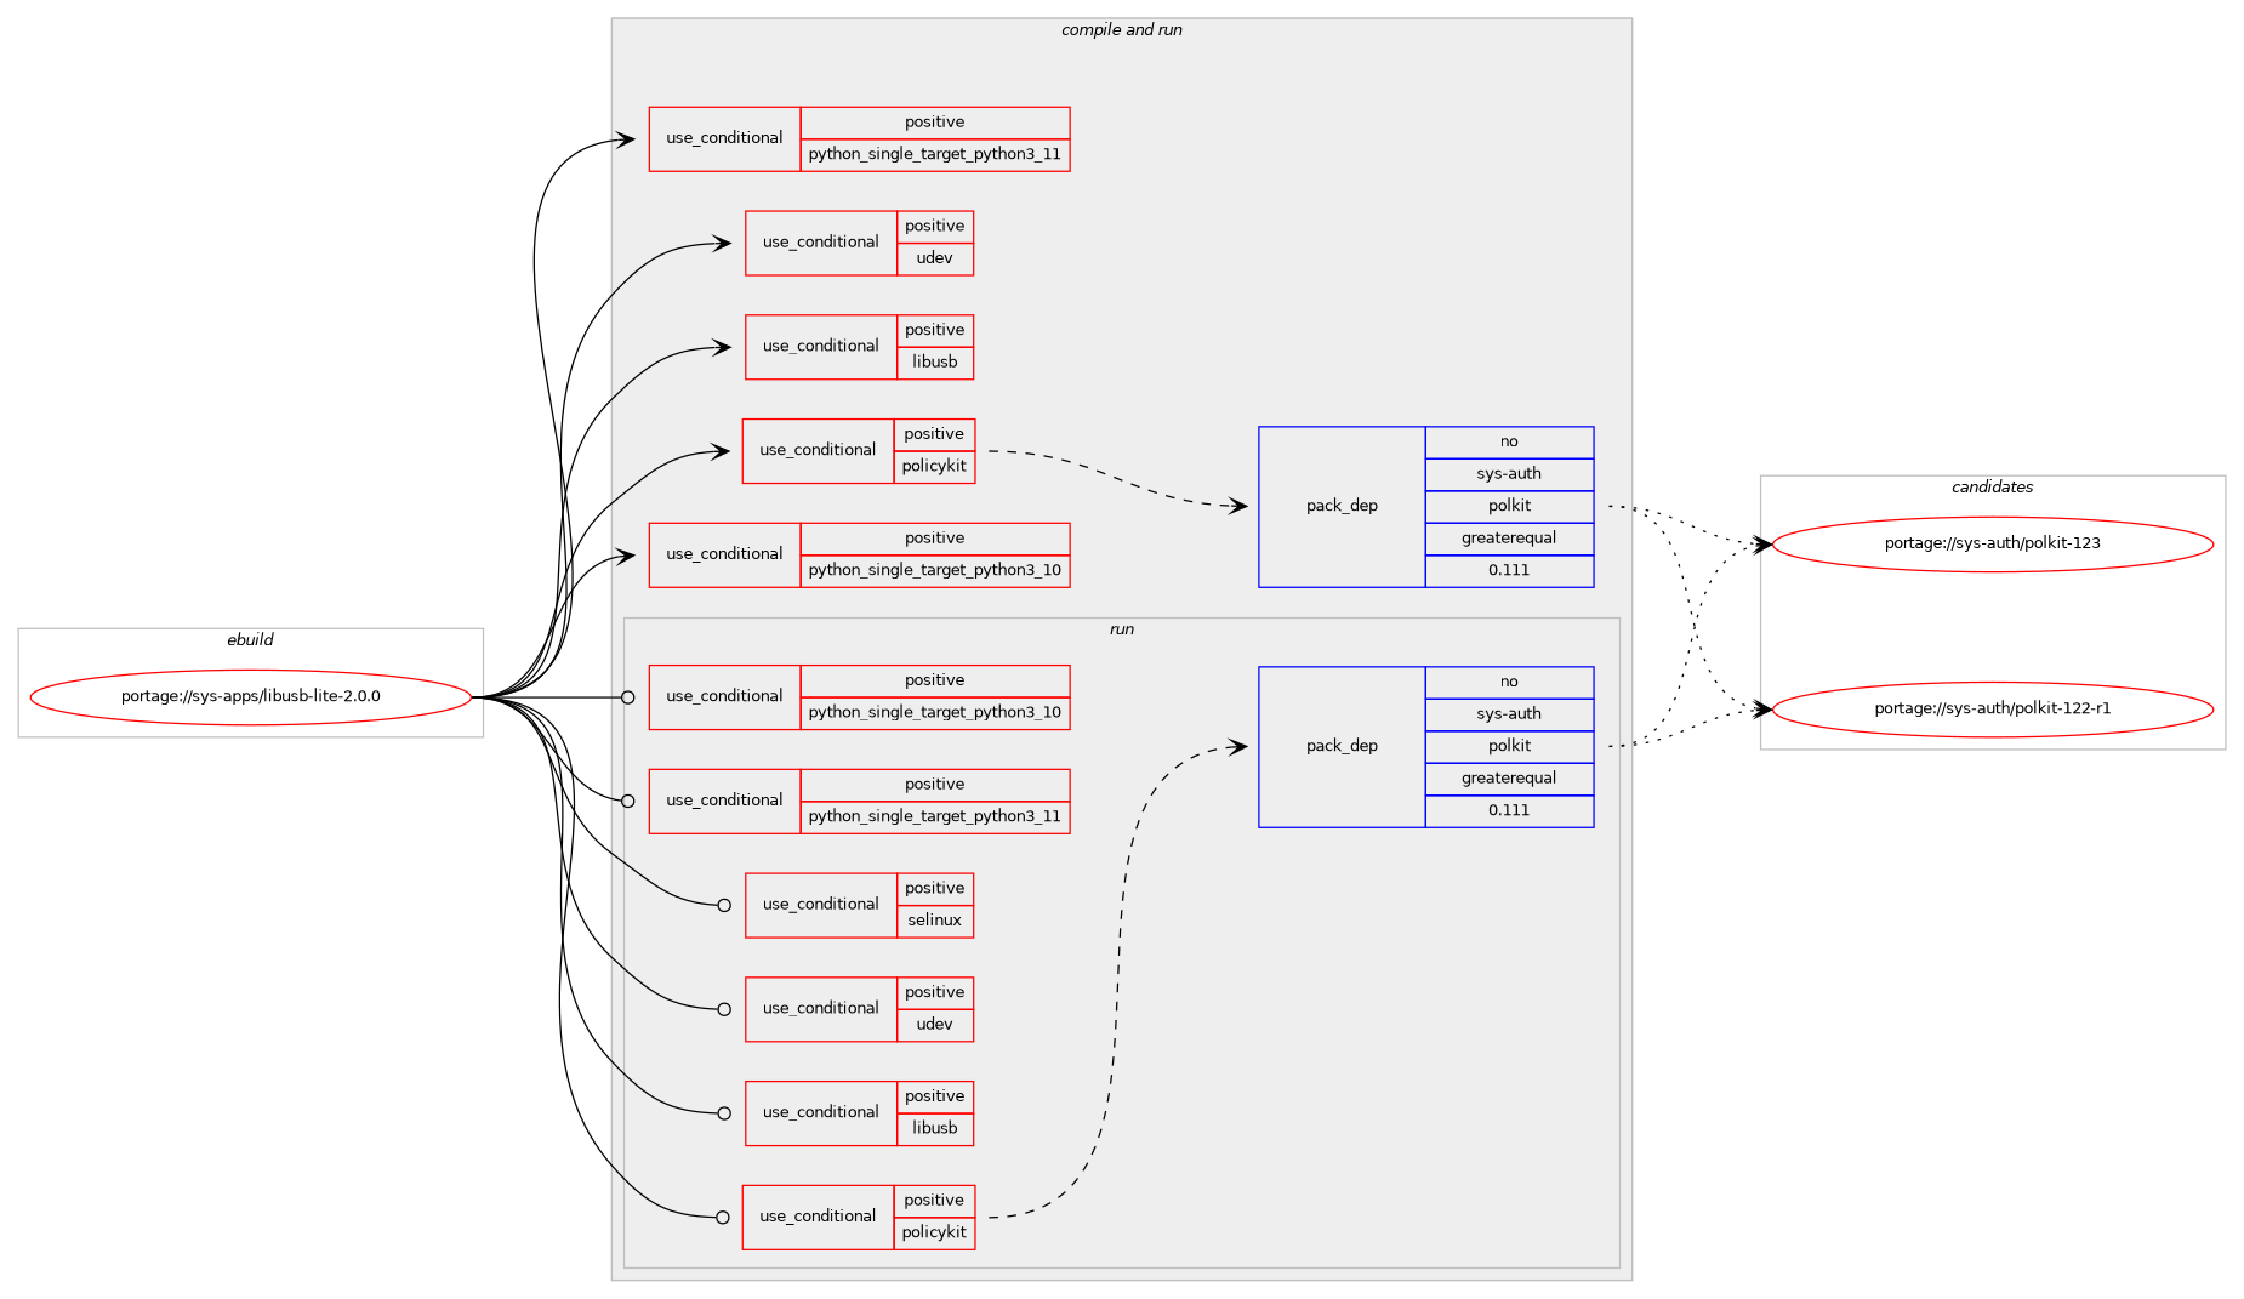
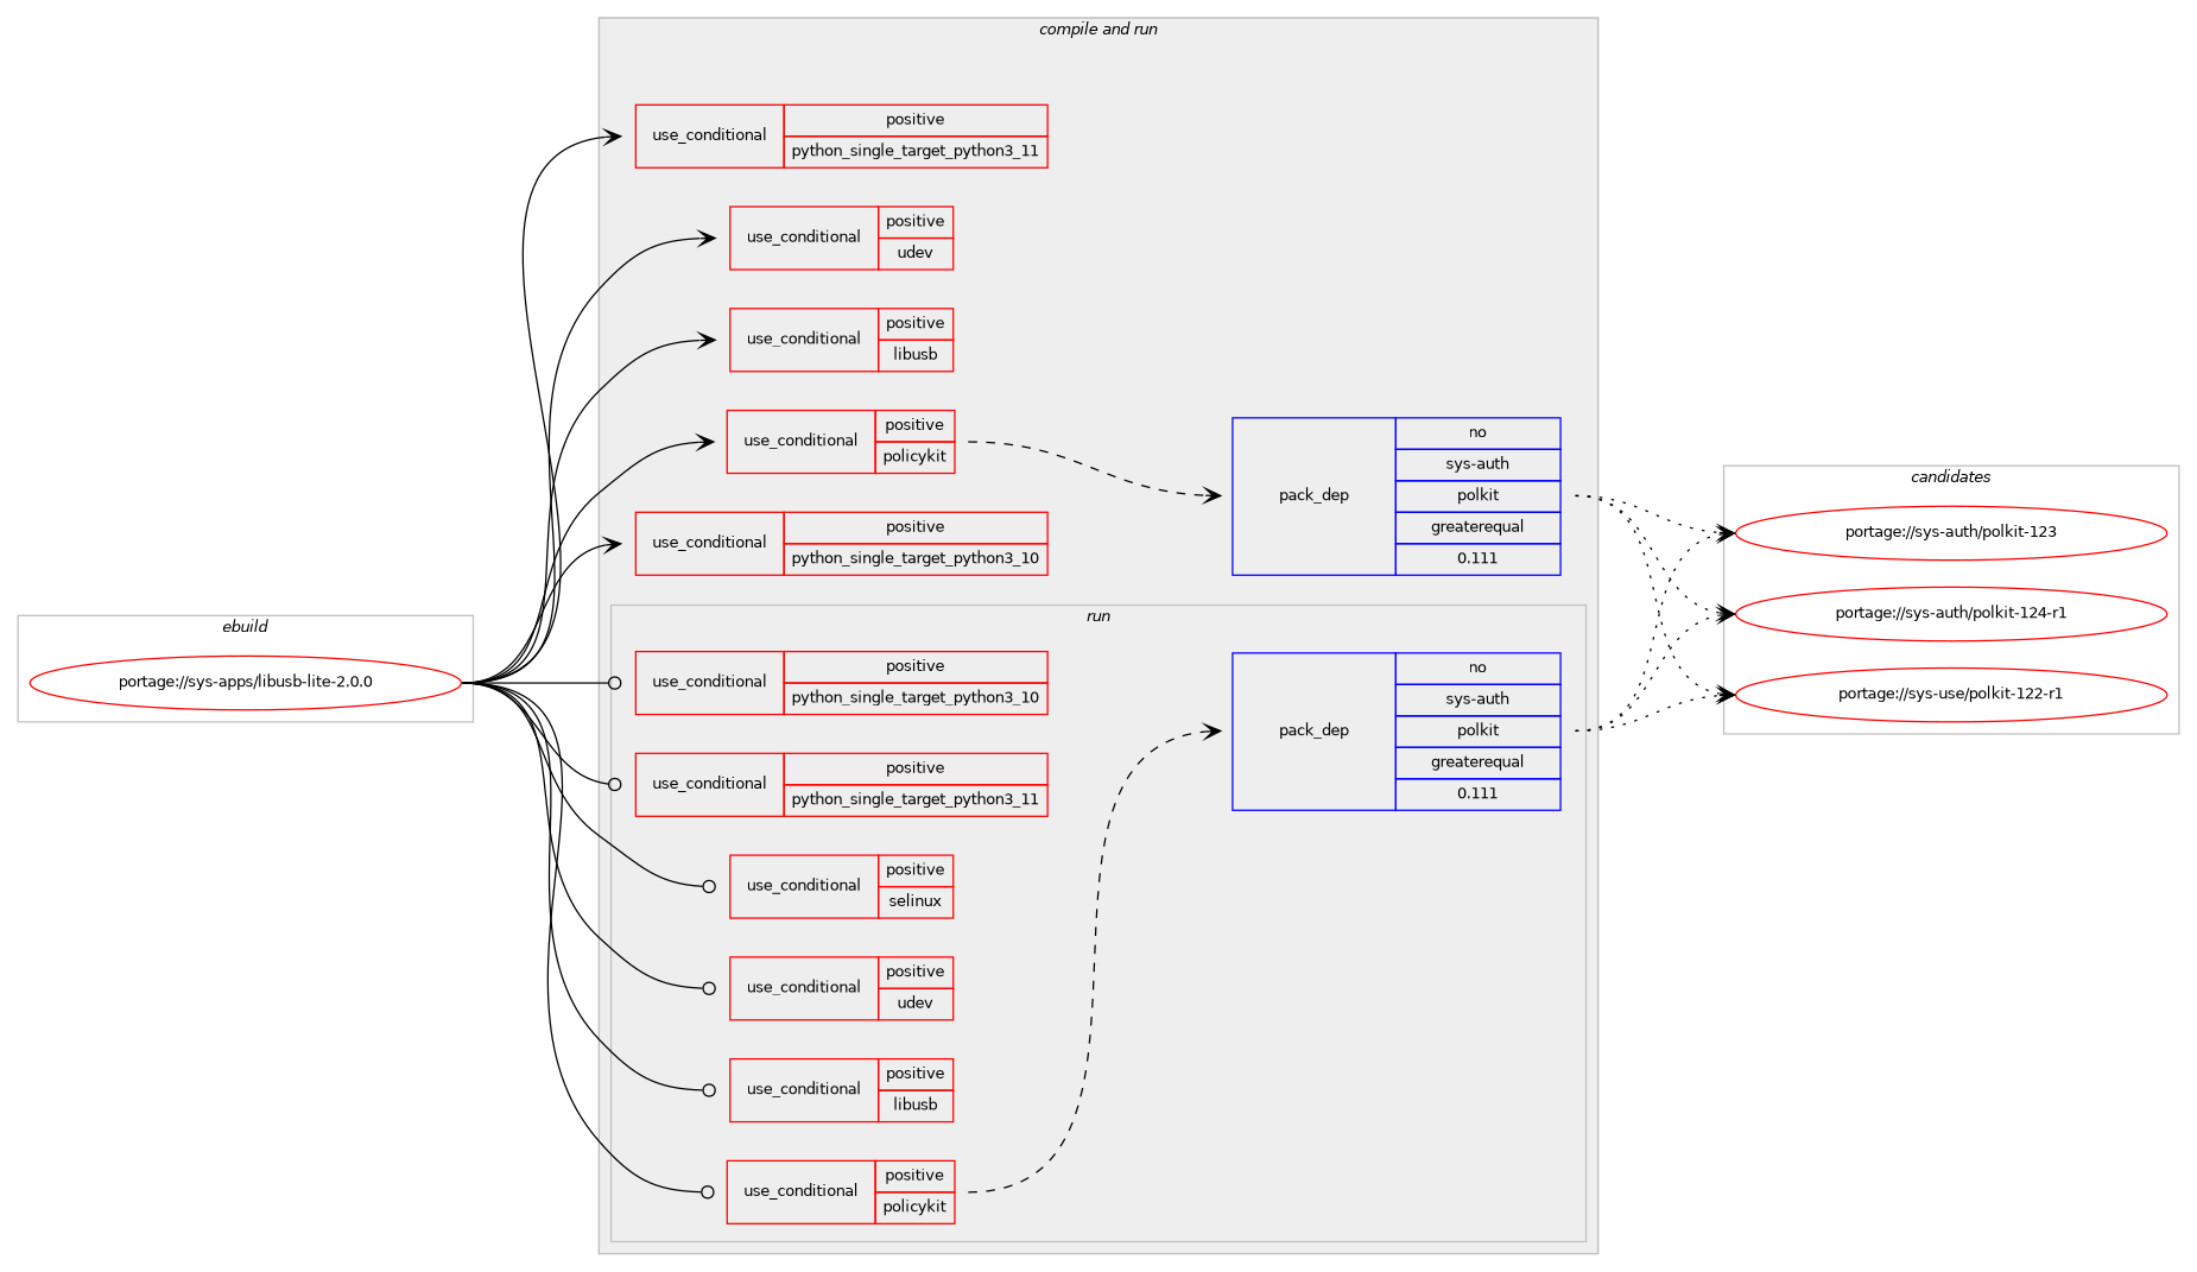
  digraph {
    compound=true
    concentrate=true
    fontname=Helvetica
    fontsize=10
    newrank=true
    rankdir=LR
    ranksep=1.5
    node [color=red fontname=Helvetica fontsize=10 shape=none]
    edge [arrowhead=vee headport=w style=solid tailport=e weight=20]
    n1 [label="portage://sys-apps/libusb-lite-2.0.0" width=4 shape=""]
    n2 [label=<<TABLE BORDER="0" CELLBORDER="1" CELLSPACING="0" CELLPADDING="4"><TR><TD ROWSPAN="3" CELLPADDING="10">use_conditional</TD></TR><TR><TD>positive</TD></TR><TR><TD>libusb</TD></TR></TABLE>>]
    n3 [color=blue label=<<TABLE BORDER="0" CELLBORDER="1" CELLSPACING="0" CELLPADDING="4" WIDTH="220"><TR><TD ROWSPAN="6" CELLPADDING="30">pack_dep</TD></TR><TR><TD WIDTH="110">no</TD></TR><TR><TD>sys-auth</TD></TR><TR><TD>polkit</TD></TR><TR><TD>greaterequal</TD></TR><TR><TD>0.111</TD></TR></TABLE>>]
    n4 [label=<<TABLE BORDER="0" CELLBORDER="1" CELLSPACING="0" CELLPADDING="4"><TR><TD ROWSPAN="3" CELLPADDING="10">use_conditional</TD></TR><TR><TD>positive</TD></TR><TR><TD>policykit</TD></TR></TABLE>>]
    n5 [label=<<TABLE BORDER="0" CELLBORDER="1" CELLSPACING="0" CELLPADDING="4"><TR><TD ROWSPAN="3" CELLPADDING="10">use_conditional</TD></TR><TR><TD>positive</TD></TR><TR><TD>python_single_target_python3_10</TD></TR></TABLE>>]
    n6 [label=<<TABLE BORDER="0" CELLBORDER="1" CELLSPACING="0" CELLPADDING="4"><TR><TD ROWSPAN="3" CELLPADDING="10">use_conditional</TD></TR><TR><TD>positive</TD></TR><TR><TD>python_single_target_python3_11</TD></TR></TABLE>>]
    n7 [label=<<TABLE BORDER="0" CELLBORDER="1" CELLSPACING="0" CELLPADDING="4"><TR><TD ROWSPAN="3" CELLPADDING="10">use_conditional</TD></TR><TR><TD>positive</TD></TR><TR><TD>udev</TD></TR></TABLE>>]
    n8 [label=<<TABLE BORDER="0" CELLBORDER="1" CELLSPACING="0" CELLPADDING="4"><TR><TD ROWSPAN="3" CELLPADDING="10">use_conditional</TD></TR><TR><TD>positive</TD></TR><TR><TD>libusb</TD></TR></TABLE>>]
    n9 [color=blue label=<<TABLE BORDER="0" CELLBORDER="1" CELLSPACING="0" CELLPADDING="4" WIDTH="220"><TR><TD ROWSPAN="6" CELLPADDING="30">pack_dep</TD></TR><TR><TD WIDTH="110">no</TD></TR><TR><TD>sys-auth</TD></TR><TR><TD>polkit</TD></TR><TR><TD>greaterequal</TD></TR><TR><TD>0.111</TD></TR></TABLE>>]
    n10 [label=<<TABLE BORDER="0" CELLBORDER="1" CELLSPACING="0" CELLPADDING="4"><TR><TD ROWSPAN="3" CELLPADDING="10">use_conditional</TD></TR><TR><TD>positive</TD></TR><TR><TD>policykit</TD></TR></TABLE>>]
    n11 [label=<<TABLE BORDER="0" CELLBORDER="1" CELLSPACING="0" CELLPADDING="4"><TR><TD ROWSPAN="3" CELLPADDING="10">use_conditional</TD></TR><TR><TD>positive</TD></TR><TR><TD>python_single_target_python3_10</TD></TR></TABLE>>]
    n12 [label=<<TABLE BORDER="0" CELLBORDER="1" CELLSPACING="0" CELLPADDING="4"><TR><TD ROWSPAN="3" CELLPADDING="10">use_conditional</TD></TR><TR><TD>positive</TD></TR><TR><TD>python_single_target_python3_11</TD></TR></TABLE>>]
    n13 [label=<<TABLE BORDER="0" CELLBORDER="1" CELLSPACING="0" CELLPADDING="4"><TR><TD ROWSPAN="3" CELLPADDING="10">use_conditional</TD></TR><TR><TD>positive</TD></TR><TR><TD>selinux</TD></TR></TABLE>>]
    n14 [label=<<TABLE BORDER="0" CELLBORDER="1" CELLSPACING="0" CELLPADDING="4"><TR><TD ROWSPAN="3" CELLPADDING="10">use_conditional</TD></TR><TR><TD>positive</TD></TR><TR><TD>udev</TD></TR></TABLE>>]
-   n15 [label="portage://sys-auth/polkit-122-r1" width=4 shape=""]
+   n15 [label="portage://sys-use/polkit-122-r1" width=4 shape=""]
    n16 [label="portage://sys-auth/polkit-123" width=4 shape=""]
+   n17 [label="portage://sys-auth/polkit-124-r1" width=4 shape=""]
    subgraph cluster_1 {
      color=gray
      label=<<i>ebuild</i>>
      rank=same
      n1
    }
    subgraph cluster_2 {
      color=gray
      label=<<i>dependencies</i>>
      subgraph cluster_3 {
        color=gray
        fillcolor="#eeeeee"
        label=<<i>compile</i>>
        style=filled
        subgraph sub_4 {
          color=gray
          fillcolor="#eeeeee"
          label=<<i>compile</i>>
          style=filled
          n2
        }
        subgraph sub_5 {
          color=gray
          fillcolor="#eeeeee"
          label=<<i>compile</i>>
          style=filled
          n4
          subgraph sub_6 {
            color=gray
            fillcolor="#eeeeee"
            label=<<i>compile</i>>
            style=filled
            n3
          }
        }
        subgraph sub_7 {
          color=gray
          fillcolor="#eeeeee"
          label=<<i>compile</i>>
          style=filled
          n5
        }
        subgraph sub_8 {
          color=gray
          fillcolor="#eeeeee"
          label=<<i>compile</i>>
          style=filled
          n6
        }
        subgraph sub_9 {
          color=gray
          fillcolor="#eeeeee"
          label=<<i>compile</i>>
          style=filled
          n7
        }
      }
      subgraph cluster_10 {
        color=gray
        fillcolor="#eeeeee"
        label=<<i>compile and run</i>>
        style=filled
      }
      subgraph cluster_11 {
        color=gray
        fillcolor="#eeeeee"
        label=<<i>run</i>>
        style=filled
        subgraph sub_12 {
          color=gray
          fillcolor="#eeeeee"
          label=<<i>run</i>>
          style=filled
          n8
        }
        subgraph sub_13 {
          color=gray
          fillcolor="#eeeeee"
          label=<<i>run</i>>
          style=filled
          n10
          subgraph sub_14 {
            color=gray
            fillcolor="#eeeeee"
            label=<<i>run</i>>
            style=filled
            n9
          }
        }
        subgraph sub_15 {
          color=gray
          fillcolor="#eeeeee"
          label=<<i>run</i>>
          style=filled
          n11
        }
        subgraph sub_16 {
          color=gray
          fillcolor="#eeeeee"
          label=<<i>run</i>>
          style=filled
          n12
        }
        subgraph sub_17 {
          color=gray
          fillcolor="#eeeeee"
          label=<<i>run</i>>
          style=filled
          n13
        }
        subgraph sub_18 {
          color=gray
          fillcolor="#eeeeee"
          label=<<i>run</i>>
          style=filled
          n14
        }
      }
    }
    subgraph cluster_19 {
      color=gray
      label=<<i>candidates</i>>
      rank=same
      subgraph sub_20 {
        color=black
        label=<<i>candidates</i>>
        nodesep=1
        rank=same
        n15
        n16
+       n17
      }
      subgraph sub_21 {
        color=black
        label=<<i>candidates</i>>
        nodesep=1
        rank=same
        n15
        n16
+       n17
      }
    }
    n1 -> n2
    n1 -> n4
    n1 -> n5
    n1 -> n6
    n1 -> n7
    n1 -> n8 [arrowhead=odot]
    n1 -> n10 [arrowhead=odot]
    n1 -> n11 [arrowhead=odot]
    n1 -> n12 [arrowhead=odot]
    n1 -> n13 [arrowhead=odot]
    n1 -> n14 [arrowhead=odot]
    n3 -> n15 [style=dotted weight=100]
    n3 -> n16 [style=dotted weight=100]
+   n3 -> n17 [style=dotted weight=100]
    n4 -> n3 [style=dashed]
    n9 -> n15 [style=dotted weight=100]
    n9 -> n16 [style=dotted weight=100]
+   n9 -> n17 [style=dotted weight=100]
    n10 -> n9 [style=dashed]
  }
